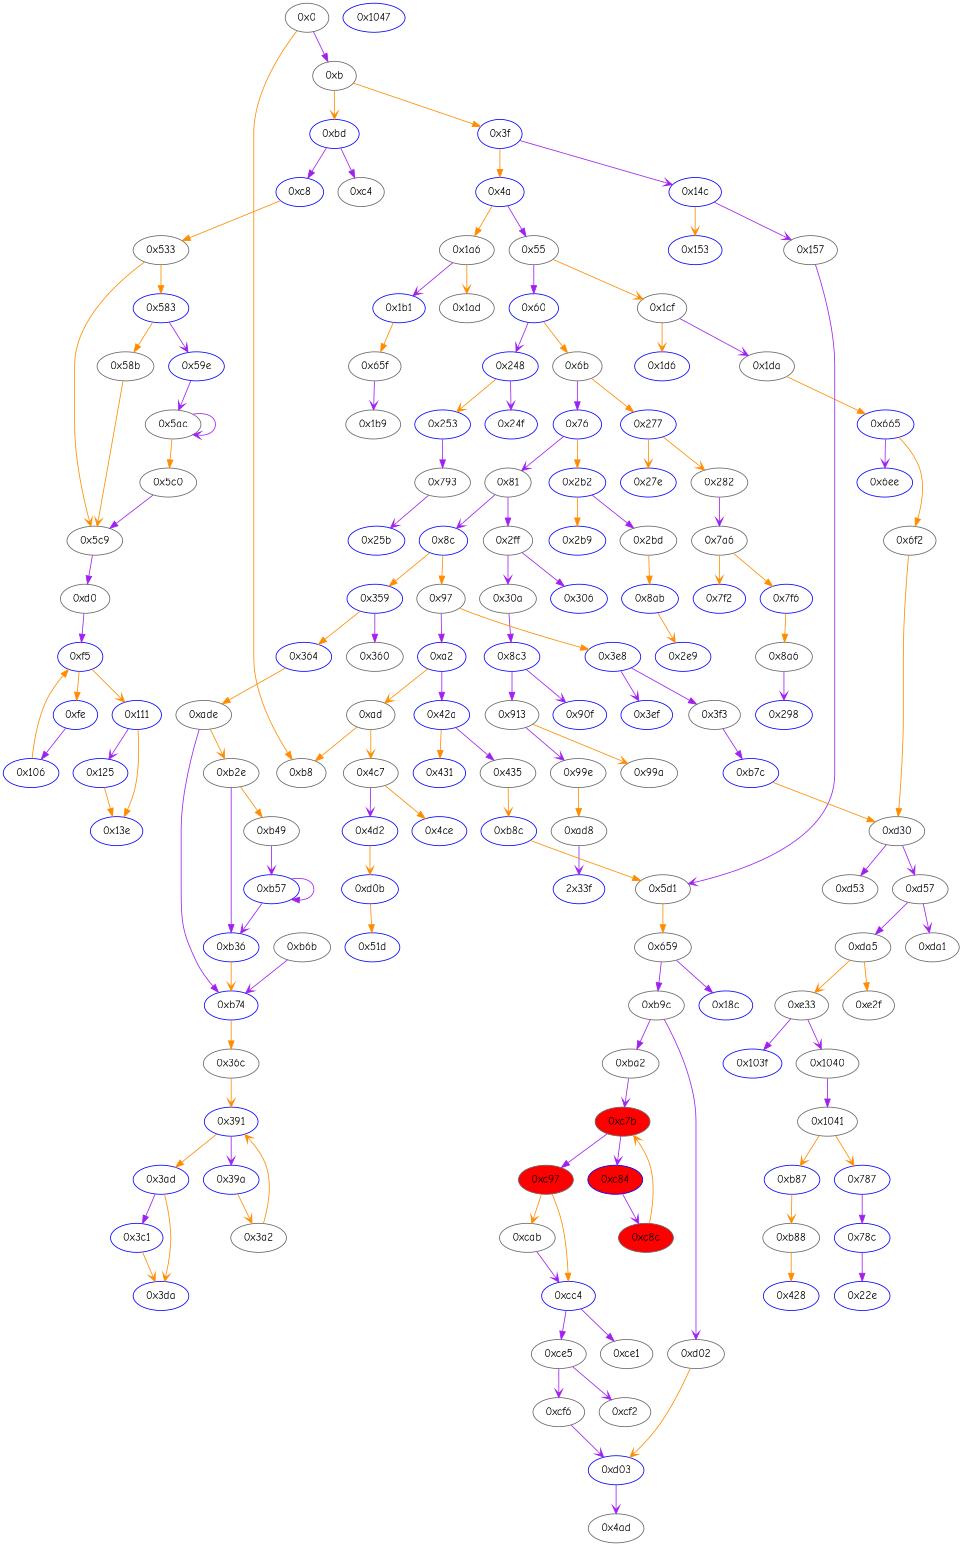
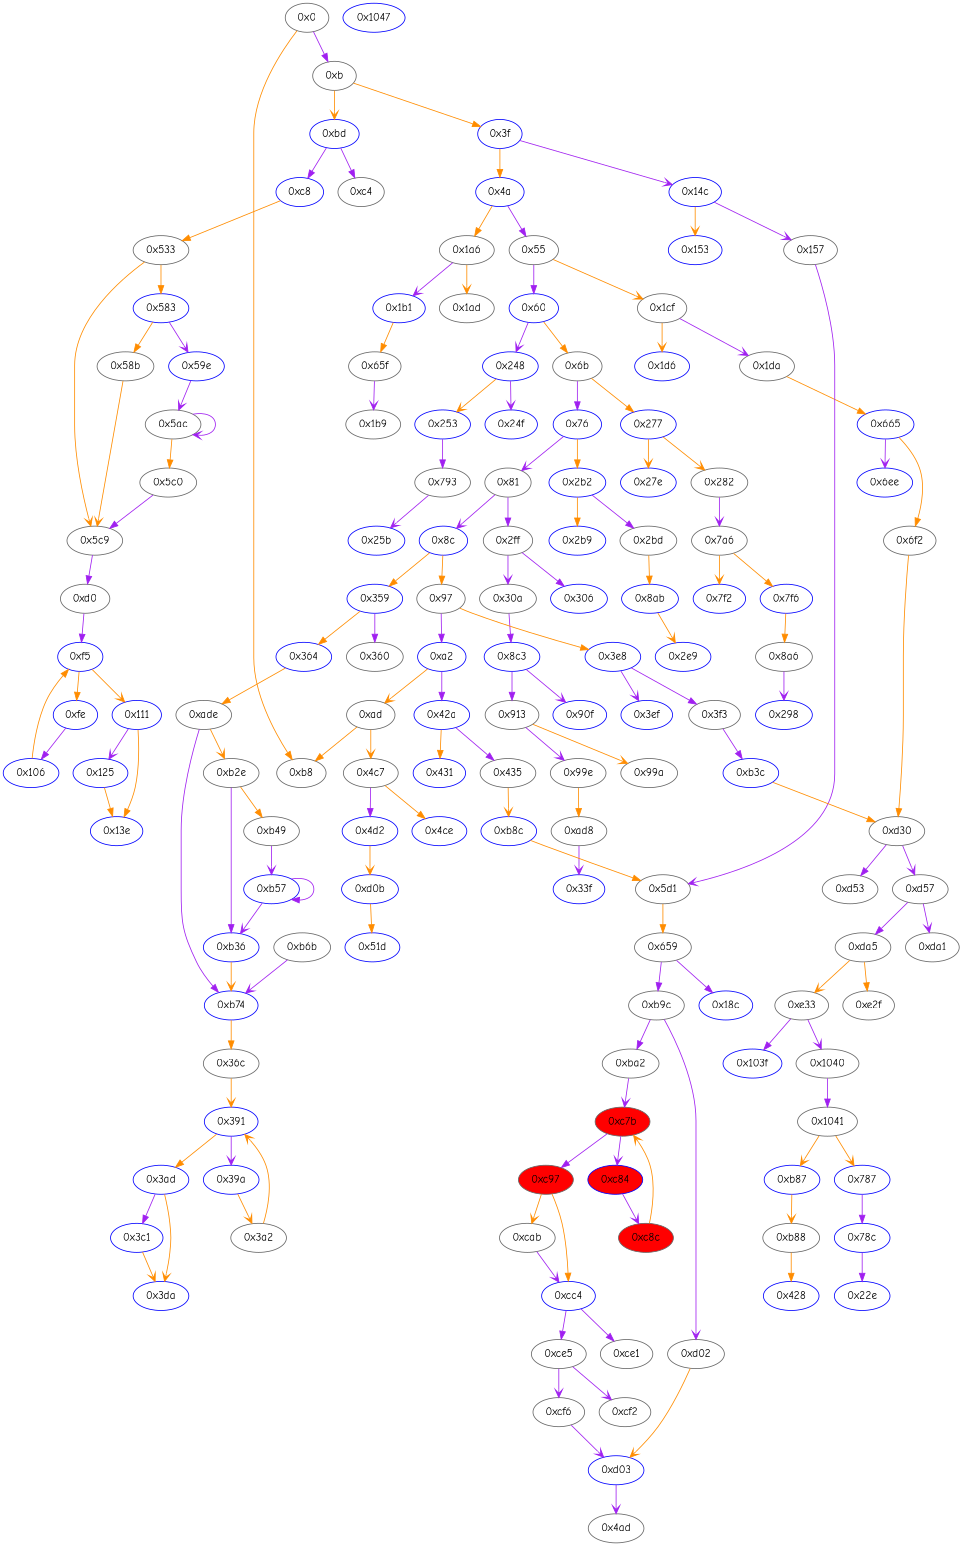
  digraph {
    fontname="Comic Neue"
    node [color=blue fillcolor=white fontname="Comic Neue" style=filled]
    edge [arrowhead=normal color=purple fontname="Comic Neue"]
    "0x8a6" [color=gray40]
    "0x298"
    "0xc7b" [color=gray40 fillcolor=red]
    "0xc84" [fillcolor=red]
    "0xc97" [color=gray40 fillcolor=red]
    "0xc8c" [color=gray40 fillcolor=red]
    "0xcab" [color=gray40]
    "0xcc4"
    "0xd0" [color=gray40]
    "0xf5"
    "0x111"
    "0xfe"
    "0x30a" [color=gray40]
    "0x8c3"
    "0x913" [color=gray40]
    "0x90f"
    "0xe33" [color=gray40]
    "0x103f"
    "0x1040" [color=gray40]
    "0x1041" [color=gray40]
    "0xade" [color=gray40]
    "0xb74"
    "0xb2e" [color=gray40]
    "0x36c" [color=gray40]
    "0xb49" [color=gray40]
    "0xb36"
    "0x55" [color=gray40]
    "0x1cf" [color=gray40]
    "0x60"
    "0x1d6"
    "0x1da" [color=gray40]
    "0x248"
    "0x6b" [color=gray40]
    "0x157" [color=gray40]
    "0x14c"
    "0x153"
    "0x5d1" [color=gray40]
    "0x5ac" [color=gray40]
    "0x59e"
    "0x5c0" [color=gray40]
    "0xa2"
    "0x42a"
    "0xad" [color=gray40]
    "0x431"
    "0x435" [color=gray40]
    "0xb8" [color=gray40]
    "0x4c7" [color=gray40]
    "0xce5" [color=gray40]
    "0xcf2" [color=gray40]
    "0xcf6" [color=gray40]
    "0xd03"
    "0x391"
    "0x3ad"
    "0x39a"
    "0x7f6"
    "0xb88" [color=gray40]
    "0x428"
    "0xc4" [color=gray40]
    "0xbd"
    "0xc8"
    "0x533" [color=gray40]
    "0xda1" [color=gray40]
    "0x253"
    "0x24f"
    "0x793" [color=gray40]
    "0x4ad" [color=gray40]
    "0x125"
    "0x13e"
    "0x3c1"
    "0x3da"
    "0x6f2" [color=gray40]
    "0xd30" [color=gray40]
    "0xd57" [color=gray40]
    "0xd53" [color=gray40]
    "0x5c9" [color=gray40]
    "0x659" [color=gray40]
    "0xb9c" [color=gray40]
    "0x18c"
    "0xba2" [color=gray40]
    "0xd02" [color=gray40]
    "0x99a" [color=gray40]
    "0x99e" [color=gray40]
    "0xad8" [color=gray40]
    "0x8ab"
    "0x2e9"
    "0x3f3" [color=gray40]
-   "0xb7c"
+   "0xb7c" [label="0xb3c"]
    "0xb57"
    "0xb87"
    "0x787"
    "0x277"
    "0x76"
    "0x27e"
    "0x282" [color=gray40]
    "0x2b2"
    "0x81" [color=gray40]
    "0x2ff" [color=gray40]
    "0x306"
    "0x3a2" [color=gray40]
    "0x1047"
    "0xb8c"
-   "0x33f" [label="2x33f"]
+   "0x33f"
    "0x665"
    "0x6ee"
    "0x25b"
    "0x7a6" [color=gray40]
    "0x7f2"
    "0x583"
    "0x58b" [color=gray40]
    "0xce1" [color=gray40]
    "0xb6b" [color=gray40]
    "0x1ad" [color=gray40]
    "0x4d2"
    "0xd0b"
    "0x51d"
    "0x78c"
    "0x3f"
    "0x4a"
    "0x1a6" [color=gray40]
    "0x1b9" [color=gray40]
    "0xda5" [color=gray40]
    "0xe2f" [color=gray40]
    "0x65f" [color=gray40]
    "0x1b1"
    "0x2b9"
    "0x2bd" [color=gray40]
    "0x106"
    "0x22e"
    "0x4ce"
    "0x97" [color=gray40]
    "0x3e8"
    "0x3ef"
    "0x359"
    "0x364"
    "0x360" [color=gray40]
    "0xb" [color=gray40]
    "0x8c"
    "0x0" [color=gray40]
    "0x8a6" -> "0x298" [arrowhead=vee]
    "0xc7b" -> "0xc84" [arrowhead=vee]
    "0xc7b" -> "0xc97"
    "0xc84" -> "0xc8c" [arrowhead=vee]
    "0xc97" -> "0xcab" [arrowhead=vee color=darkorange]
    "0xc97" -> "0xcc4" [color=darkorange]
    "0xc8c" -> "0xc7b" [arrowhead=vee color=darkorange]
    "0xcab" -> "0xcc4" [arrowhead=vee]
    "0xcc4" -> "0xce5"
    "0xcc4" -> "0xce1"
    "0xd0" -> "0xf5"
    "0xf5" -> "0x111" [arrowhead=vee color=darkorange]
    "0xf5" -> "0xfe" [color=darkorange]
    "0x111" -> "0x125" [arrowhead=vee]
    "0x111" -> "0x13e" [color=darkorange]
    "0xfe" -> "0x106"
    "0x30a" -> "0x8c3"
    "0x8c3" -> "0x913"
    "0x8c3" -> "0x90f" [arrowhead=vee]
    "0x913" -> "0x99a" [arrowhead=vee color=darkorange]
    "0x913" -> "0x99e" [arrowhead=vee]
    "0xe33" -> "0x103f"
    "0xe33" -> "0x1040" [arrowhead=vee]
    "0x1040" -> "0x1041"
    "0x1041" -> "0xb87" [arrowhead=vee color=darkorange]
    "0x1041" -> "0x787" [arrowhead=vee color=darkorange]
    "0xade" -> "0xb74"
    "0xade" -> "0xb2e" [arrowhead=vee color=darkorange]
    "0xb74" -> "0x36c" [color=darkorange]
    "0xb2e" -> "0xb49" [color=darkorange]
    "0xb2e" -> "0xb36"
    "0x36c" -> "0x391" [arrowhead=vee color=darkorange]
    "0xb49" -> "0xb57" [arrowhead=vee]
    "0xb36" -> "0xb74" [arrowhead=vee color=darkorange]
    "0x55" -> "0x1cf" [arrowhead=vee color=darkorange]
    "0x55" -> "0x60"
    "0x1cf" -> "0x1d6" [arrowhead=vee color=darkorange]
    "0x1cf" -> "0x1da" [arrowhead=vee]
    "0x60" -> "0x248" [arrowhead=vee]
    "0x60" -> "0x6b" [color=darkorange]
    "0x1da" -> "0x665" [color=darkorange]
    "0x248" -> "0x253" [arrowhead=vee color=darkorange]
    "0x248" -> "0x24f" [arrowhead=vee]
    "0x6b" -> "0x277" [color=darkorange]
    "0x6b" -> "0x76"
    "0x157" -> "0x5d1" [arrowhead=vee]
    "0x14c" -> "0x157" [arrowhead=vee]
    "0x14c" -> "0x153" [arrowhead=vee color=darkorange]
    "0x5d1" -> "0x659" [color=darkorange]
    "0x5ac" -> "0x5ac" [arrowhead=vee]
    "0x5ac" -> "0x5c0" [color=darkorange]
    "0x59e" -> "0x5ac" [arrowhead=vee]
    "0x5c0" -> "0x5c9"
    "0xa2" -> "0x42a"
    "0xa2" -> "0xad" [arrowhead=vee color=darkorange]
    "0x42a" -> "0x431" [color=darkorange]
    "0x42a" -> "0x435"
    "0xad" -> "0xb8" [color=darkorange]
    "0xad" -> "0x4c7" [arrowhead=vee color=darkorange]
    "0x435" -> "0xb8c" [arrowhead=vee color=darkorange]
-   "0x4c7" -> "0x4d2" [arrowhead=vee]
+   "0x4c7" -> "0x4d2"
    "0x4c7" -> "0x4ce" [color=darkorange]
    "0xce5" -> "0xcf2" [arrowhead=vee]
    "0xce5" -> "0xcf6" [arrowhead=vee]
    "0xcf6" -> "0xd03" [arrowhead=vee]
    "0xd03" -> "0x4ad" [arrowhead=vee]
    "0x391" -> "0x3ad" [color=darkorange]
    "0x391" -> "0x39a" [arrowhead=vee]
    "0x3ad" -> "0x3c1"
    "0x3ad" -> "0x3da" [arrowhead=vee color=darkorange]
    "0x39a" -> "0x3a2" [arrowhead=vee color=darkorange]
    "0x7f6" -> "0x8a6" [color=darkorange]
    "0xb88" -> "0x428" [color=darkorange]
    "0xbd" -> "0xc4"
    "0xbd" -> "0xc8"
    "0xc8" -> "0x533" [color=darkorange]
    "0x533" -> "0x5c9" [arrowhead=vee color=darkorange]
    "0x533" -> "0x583" [color=darkorange]
    "0x253" -> "0x793"
    "0x793" -> "0x25b" [arrowhead=vee]
    "0x125" -> "0x13e" [color=darkorange]
    "0x3c1" -> "0x3da" [arrowhead=vee color=darkorange]
    "0x6f2" -> "0xd30" [color=darkorange]
    "0xd30" -> "0xd57" [arrowhead=vee]
    "0xd30" -> "0xd53"
    "0xd57" -> "0xda1" [arrowhead=vee]
    "0xd57" -> "0xda5"
    "0x5c9" -> "0xd0"
    "0x659" -> "0xb9c"
    "0x659" -> "0x18c"
    "0xb9c" -> "0xba2"
    "0xb9c" -> "0xd02" [arrowhead=vee]
    "0xba2" -> "0xc7b" [arrowhead=vee]
    "0xd02" -> "0xd03" [arrowhead=vee color=darkorange]
    "0x99e" -> "0xad8" [color=darkorange]
    "0xad8" -> "0x33f" [arrowhead=vee]
    "0x8ab" -> "0x2e9" [arrowhead=vee color=darkorange]
    "0x3f3" -> "0xb7c"
    "0xb7c" -> "0xd30" [color=darkorange]
    "0xb57" -> "0xb36" [arrowhead=vee]
    "0xb57" -> "0xb57"
    "0xb87" -> "0xb88" [arrowhead=vee color=darkorange]
    "0x787" -> "0x78c"
    "0x277" -> "0x27e" [arrowhead=vee color=darkorange]
    "0x277" -> "0x282" [arrowhead=vee color=darkorange]
    "0x76" -> "0x2b2" [color=darkorange]
    "0x76" -> "0x81" [arrowhead=vee]
    "0x282" -> "0x7a6" [arrowhead=vee]
    "0x2b2" -> "0x2b9" [color=darkorange]
    "0x2b2" -> "0x2bd"
    "0x81" -> "0x2ff"
    "0x81" -> "0x8c" [arrowhead=vee]
    "0x2ff" -> "0x30a" [arrowhead=vee]
    "0x2ff" -> "0x306"
    "0x3a2" -> "0x391" [arrowhead=vee color=darkorange]
    "0xb8c" -> "0x5d1" [color=darkorange]
    "0x665" -> "0x6f2" [color=darkorange]
    "0x665" -> "0x6ee" [arrowhead=vee]
    "0x7a6" -> "0x7f6" [color=darkorange]
    "0x7a6" -> "0x7f2" [arrowhead=vee color=darkorange]
    "0x583" -> "0x59e" [arrowhead=vee]
    "0x583" -> "0x58b" [color=darkorange]
    "0x58b" -> "0x5c9" [arrowhead=vee color=darkorange]
    "0xb6b" -> "0xb74" [arrowhead=vee]
    "0x4d2" -> "0xd0b" [arrowhead=vee color=darkorange]
    "0xd0b" -> "0x51d" [color=darkorange]
    "0x78c" -> "0x22e"
    "0x3f" -> "0x14c" [arrowhead=vee]
    "0x3f" -> "0x4a" [color=darkorange]
    "0x4a" -> "0x55"
    "0x4a" -> "0x1a6" [color=darkorange]
    "0x1a6" -> "0x1ad" [arrowhead=vee color=darkorange]
    "0x1a6" -> "0x1b1" [arrowhead=vee]
    "0xda5" -> "0xe33" [arrowhead=vee color=darkorange]
    "0xda5" -> "0xe2f" [color=darkorange]
    "0x65f" -> "0x1b9" [arrowhead=vee]
    "0x1b1" -> "0x65f" [color=darkorange]
    "0x2bd" -> "0x8ab" [color=darkorange]
    "0x106" -> "0xf5" [color=darkorange]
    "0x97" -> "0xa2"
    "0x97" -> "0x3e8" [color=darkorange]
    "0x3e8" -> "0x3f3"
    "0x3e8" -> "0x3ef" [arrowhead=vee]
    "0x359" -> "0x364" [color=darkorange]
    "0x359" -> "0x360"
    "0x364" -> "0xade" [color=darkorange]
    "0xb" -> "0xbd" [arrowhead=vee color=darkorange]
    "0xb" -> "0x3f" [color=darkorange]
    "0x8c" -> "0x97" [color=darkorange]
    "0x8c" -> "0x359" [color=darkorange]
    "0x0" -> "0xb8" [color=darkorange]
    "0x0" -> "0xb"
  }
